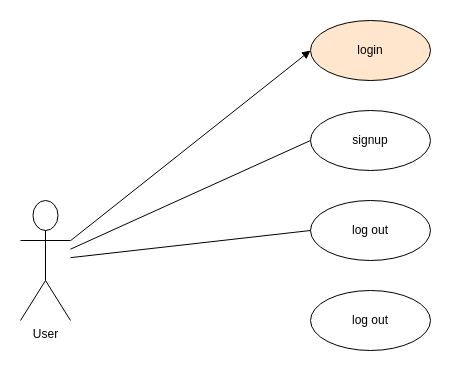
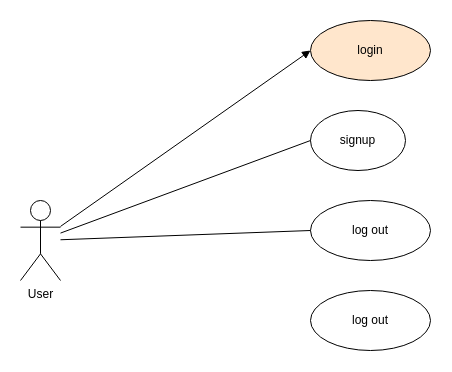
  <mxCell id="0" />
  <mxCell id="1" parent="0" />
- <mxCell id="2" value="User" style="shape=umlActor;verticalLabelPosition=bottom;verticalAlign=top;html=1;outlineConnect=0;" vertex="1" parent="1"><mxGeometry x="20" y="200" width="50" height="120" as="geometry" /></mxCell>
+ <mxCell id="2" value="User" style="shape=umlActor;verticalLabelPosition=bottom;verticalAlign=top;html=1;outlineConnect=0;" vertex="1" parent="1"><mxGeometry x="20" y="200" width="40" height="80" as="geometry" /></mxCell>
  <mxCell id="3" value="login" style="ellipse;whiteSpace=wrap;html=1;fillColor=#ffe6cc;" vertex="1" parent="1"><mxGeometry x="310" y="20" width="120" height="60" as="geometry" /></mxCell>
- <mxCell id="4" value="signup" style="ellipse;whiteSpace=wrap;html=1;" vertex="1" parent="1"><mxGeometry x="310" y="110" width="120" height="60" as="geometry" /></mxCell>
+ <mxCell id="4" value="signup" style="ellipse;whiteSpace=wrap;html=1;" vertex="1" parent="1"><mxGeometry x="310" y="110" width="95" height="60" as="geometry" /></mxCell>
  <mxCell id="5" value="log out" style="ellipse;whiteSpace=wrap;html=1;" vertex="1" parent="1"><mxGeometry x="310" y="200" width="120" height="60" as="geometry" /></mxCell>
  <mxCell id="6" value="" style="endArrow=block;html=1;rounded=0;entryX=0;entryY=0.5;entryDx=0;entryDy=0;" edge="1" parent="1" source="2" target="3"><mxGeometry width="50" height="50" relative="1" as="geometry"><mxPoint x="100" y="165" as="sourcePoint" /><mxPoint x="150" y="115" as="targetPoint" /></mxGeometry></mxCell>
  <mxCell id="7" value="" style="endArrow=none;html=1;rounded=0;entryX=0;entryY=0.5;entryDx=0;entryDy=0;" edge="1" parent="1" source="2" target="4"><mxGeometry width="50" height="50" relative="1" as="geometry"><mxPoint x="100" y="185" as="sourcePoint" /><mxPoint x="310" y="70" as="targetPoint" /></mxGeometry></mxCell>
  <mxCell id="8" value="" style="endArrow=none;html=1;rounded=0;entryX=0;entryY=0.5;entryDx=0;entryDy=0;" edge="1" parent="1" source="2" target="5"><mxGeometry width="50" height="50" relative="1" as="geometry"><mxPoint x="100" y="202.5" as="sourcePoint" /><mxPoint x="310" y="157.5" as="targetPoint" /></mxGeometry></mxCell>
  <mxCell id="9" value="log out" style="ellipse;whiteSpace=wrap;html=1;" vertex="1" parent="1"><mxGeometry x="310" y="290" width="120" height="60" as="geometry" /></mxCell>
